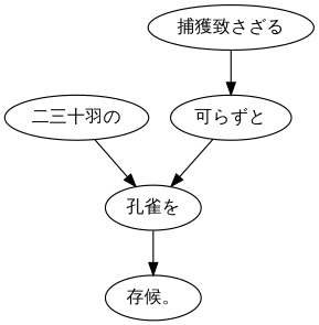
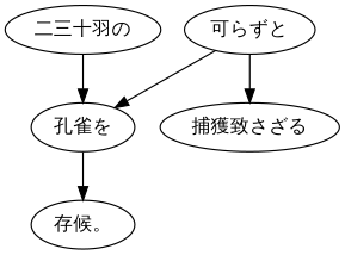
  digraph {
    n1 [label="存候。"]
    n2 [label="二三十羽の"]
    n3 [label="孔雀を"]
    n4 [label="捕獲致さざる"]
    n5 [label="可らずと"]
    n2 -> n3
    n3 -> n1
-   n4 -> n5
+   n5 -> n4
    n5 -> n3
  }
